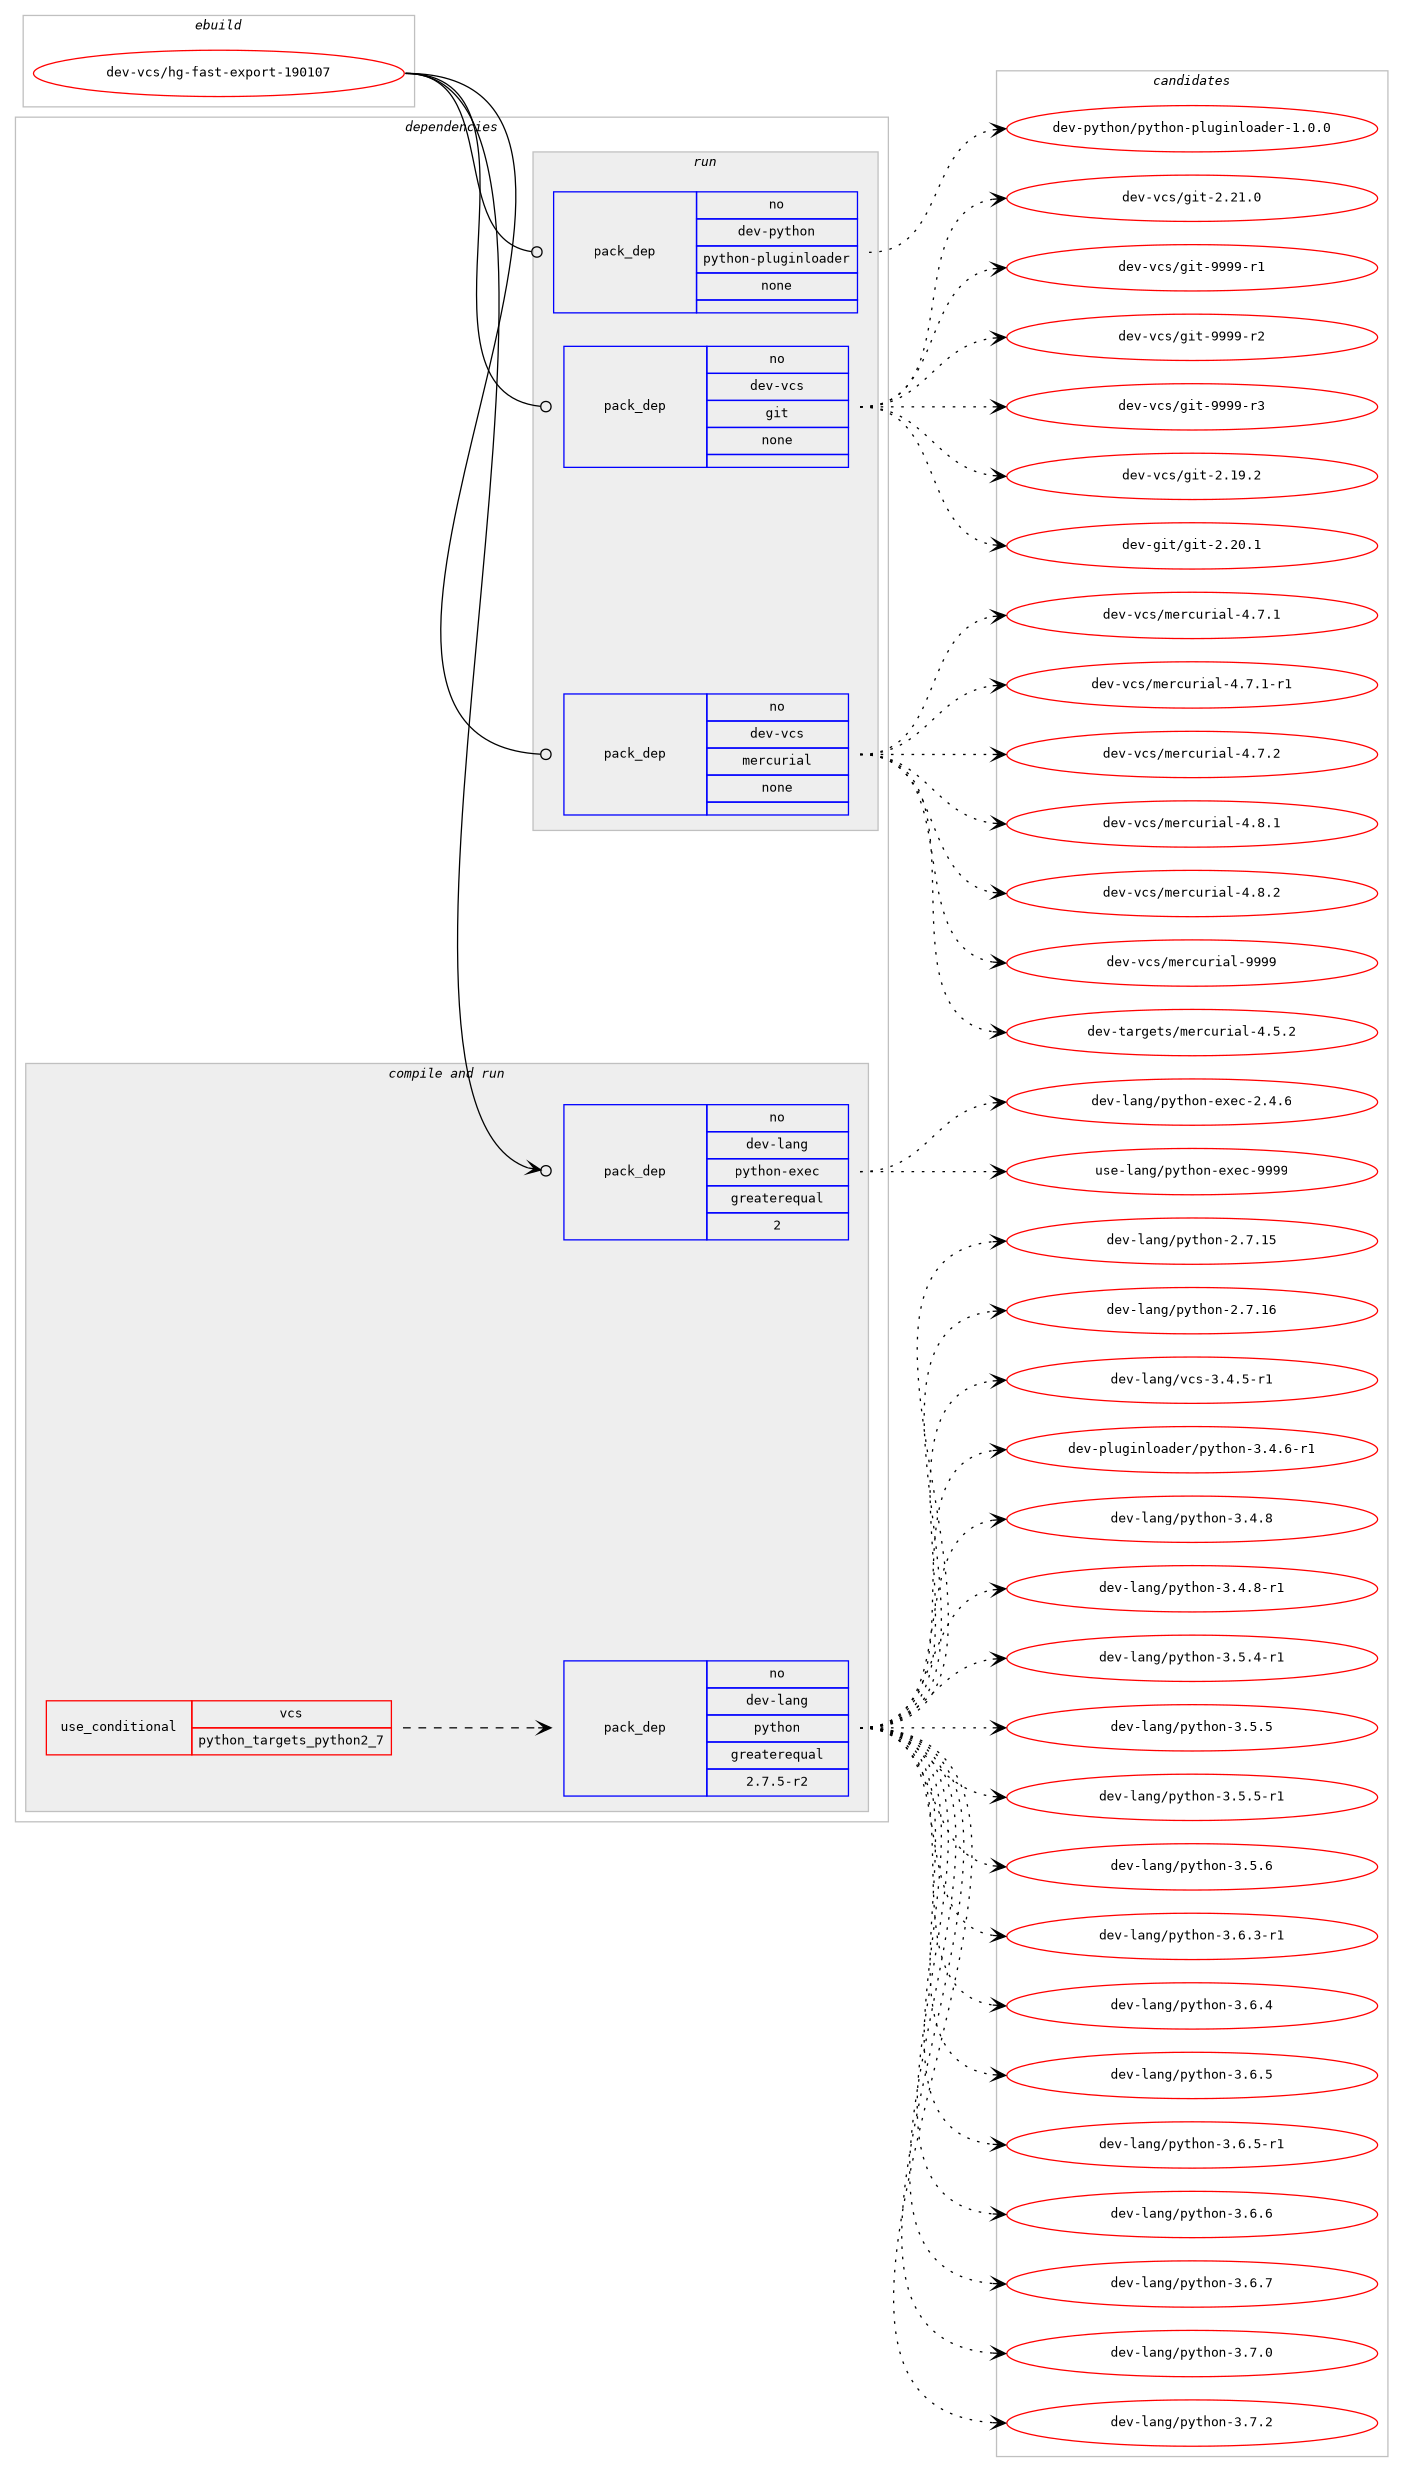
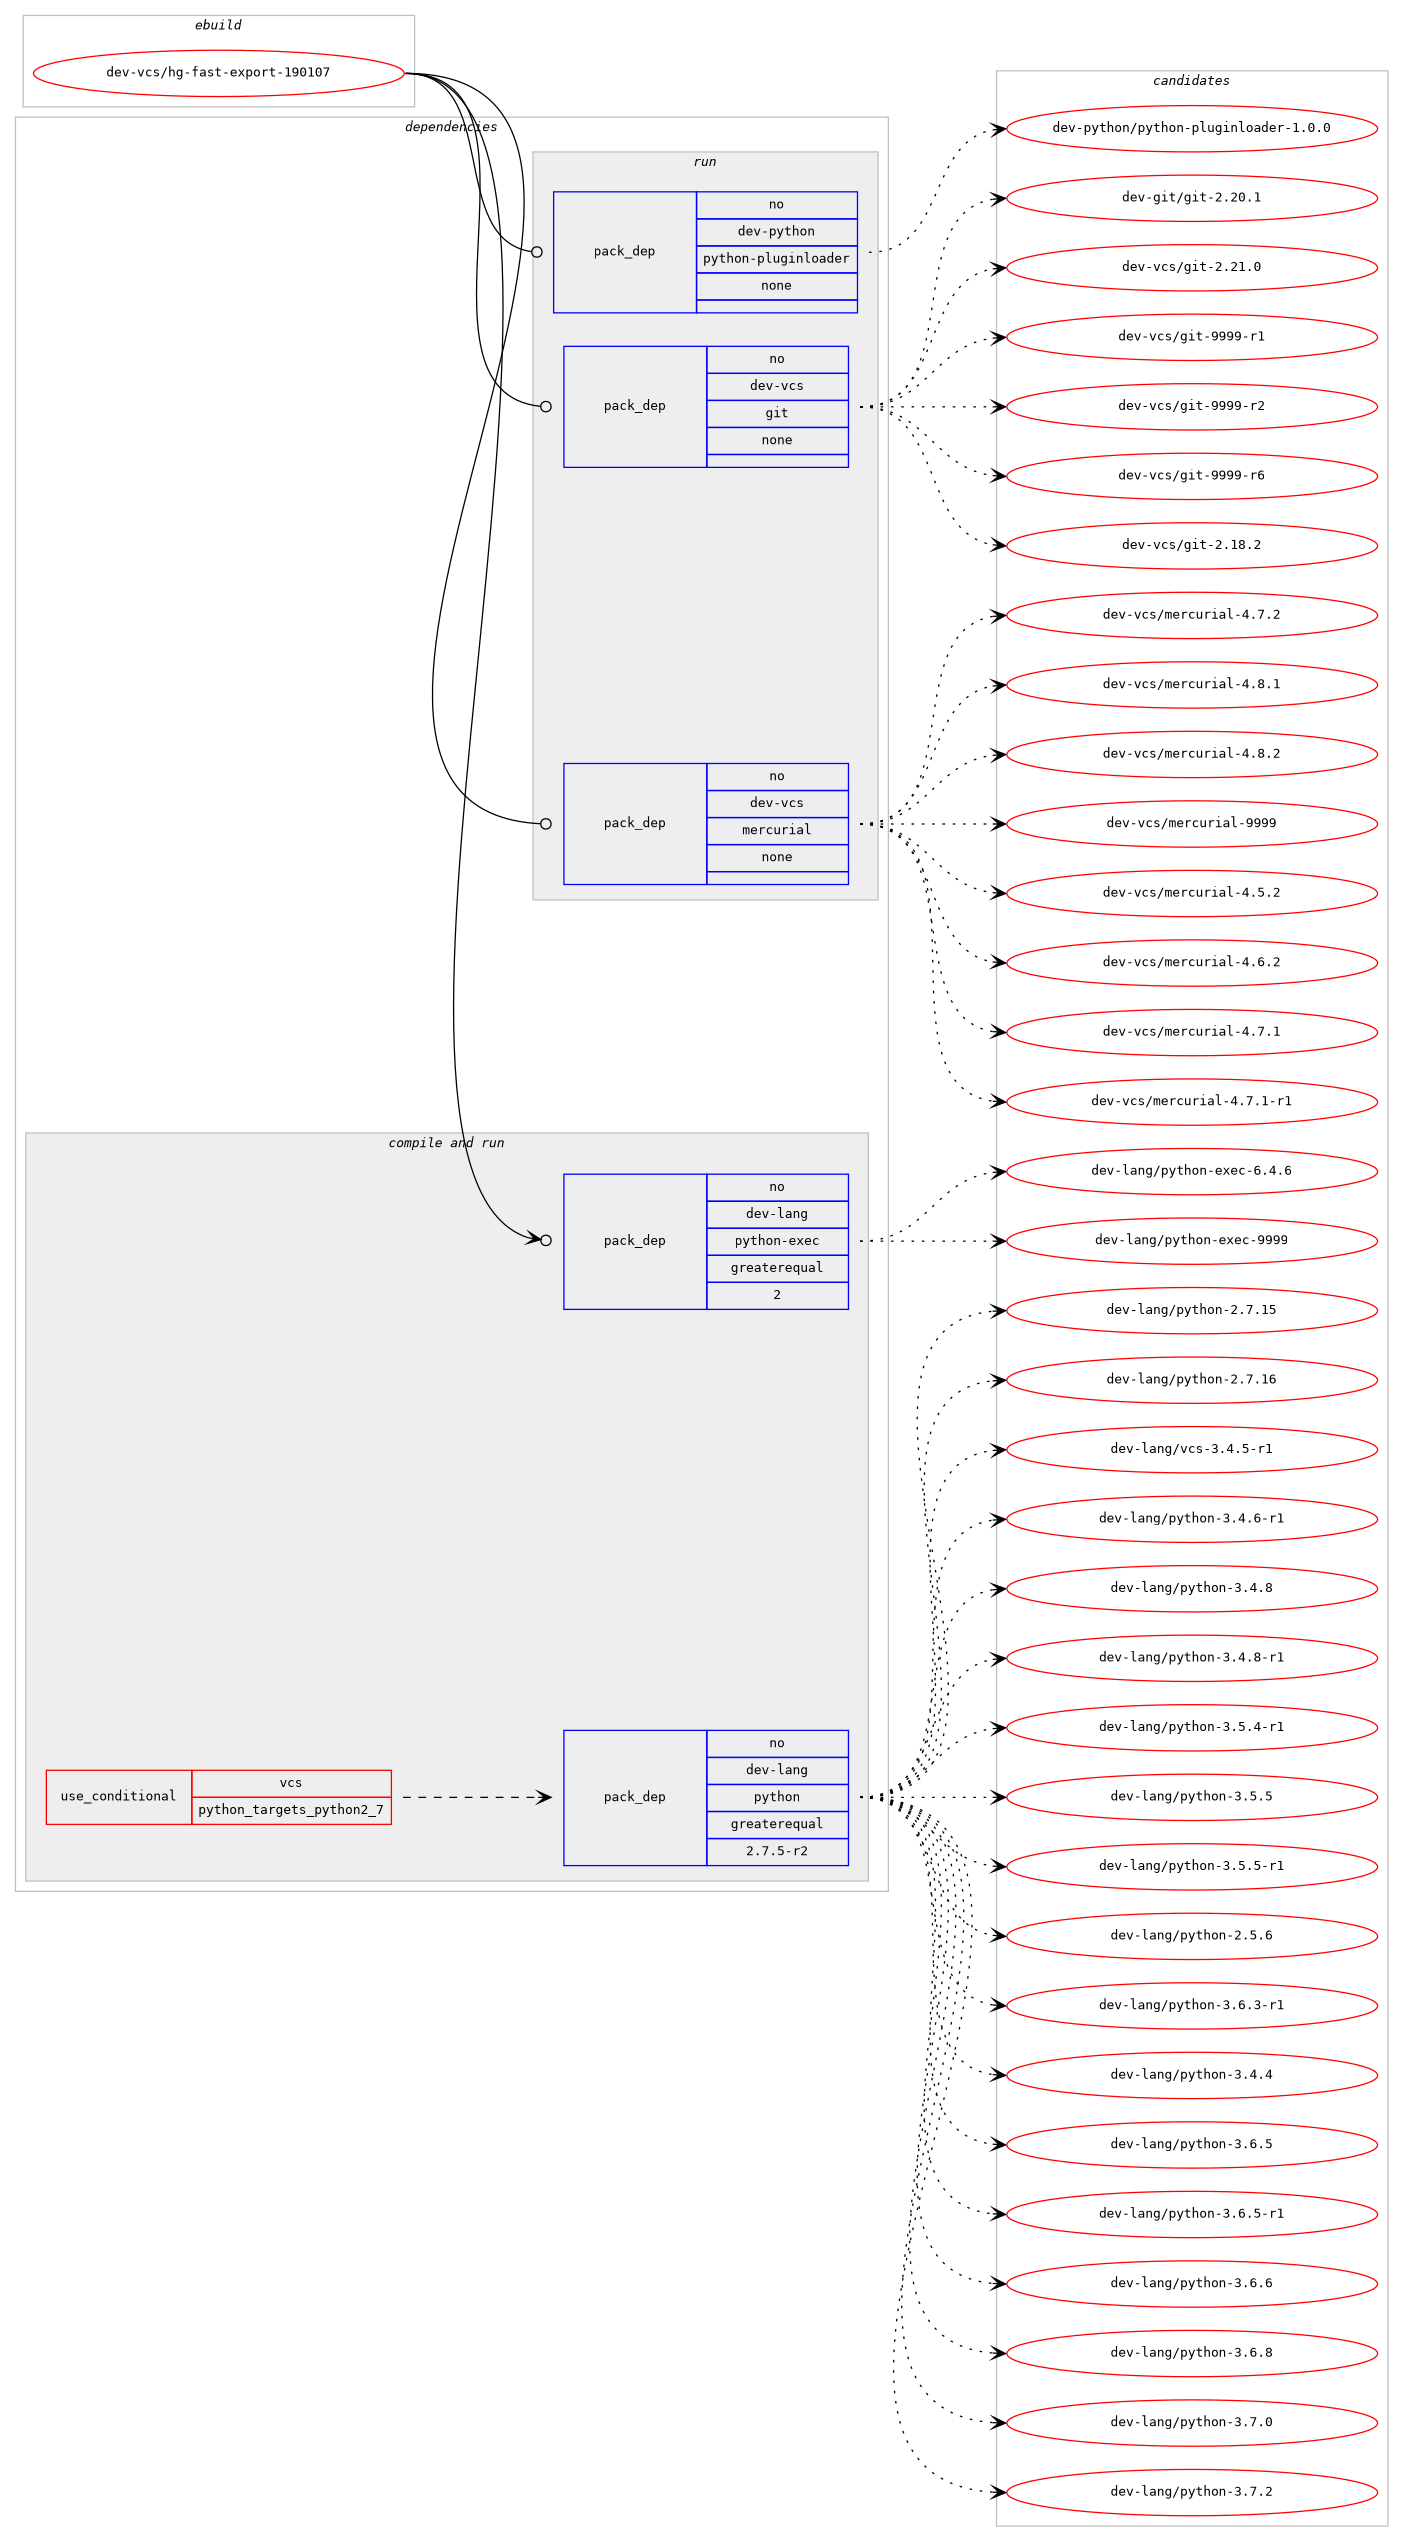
  digraph {
    compound=true
    concentrate=true
    fontname="DejaVu Sans Mono"
    fontsize=10
    newrank=true
    rankdir=LR
    ranksep=1.5
    node [color=red fontname="DejaVu Sans Mono" fontsize=10]
    edge [arrowhead=vee fontname="DejaVu Sans Mono" headport=w style=dotted tailport=e weight=100]
    n1 [label="dev-vcs/hg-fast-export-190107" width=4]
    n2 [color=blue label=<<TABLE BORDER="0" CELLBORDER="1" CELLSPACING="0" CELLPADDING="4" WIDTH="220"><TR><TD ROWSPAN="6" CELLPADDING="30">pack_dep</TD></TR><TR><TD WIDTH="110">no</TD></TR><TR><TD>dev-lang</TD></TR><TR><TD>python</TD></TR><TR><TD>greaterequal</TD></TR><TR><TD>2.7.5-r2</TD></TR></TABLE>> shape=none]
    n3 [label=<<TABLE BORDER="0" CELLBORDER="1" CELLSPACING="0" CELLPADDING="4"><TR><TD ROWSPAN="3" CELLPADDING="10">use_conditional</TD></TR><TR><TD>vcs</TD></TR><TR><TD>python_targets_python2_7</TD></TR></TABLE>> shape=none]
    n4 [color=blue label=<<TABLE BORDER="0" CELLBORDER="1" CELLSPACING="0" CELLPADDING="4" WIDTH="220"><TR><TD ROWSPAN="6" CELLPADDING="30">pack_dep</TD></TR><TR><TD WIDTH="110">no</TD></TR><TR><TD>dev-lang</TD></TR><TR><TD>python-exec</TD></TR><TR><TD>greaterequal</TD></TR><TR><TD>2</TD></TR></TABLE>> shape=none]
    n5 [color=blue label=<<TABLE BORDER="0" CELLBORDER="1" CELLSPACING="0" CELLPADDING="4" WIDTH="220"><TR><TD ROWSPAN="6" CELLPADDING="30">pack_dep</TD></TR><TR><TD WIDTH="110">no</TD></TR><TR><TD>dev-python</TD></TR><TR><TD>python-pluginloader</TD></TR><TR><TD>none</TD></TR><TR><TD></TD></TR></TABLE>> shape=none]
    n6 [color=blue label=<<TABLE BORDER="0" CELLBORDER="1" CELLSPACING="0" CELLPADDING="4" WIDTH="220"><TR><TD ROWSPAN="6" CELLPADDING="30">pack_dep</TD></TR><TR><TD WIDTH="110">no</TD></TR><TR><TD>dev-vcs</TD></TR><TR><TD>git</TD></TR><TR><TD>none</TD></TR><TR><TD></TD></TR></TABLE>> shape=none]
    n7 [color=blue label=<<TABLE BORDER="0" CELLBORDER="1" CELLSPACING="0" CELLPADDING="4" WIDTH="220"><TR><TD ROWSPAN="6" CELLPADDING="30">pack_dep</TD></TR><TR><TD WIDTH="110">no</TD></TR><TR><TD>dev-vcs</TD></TR><TR><TD>mercurial</TD></TR><TR><TD>none</TD></TR><TR><TD></TD></TR></TABLE>> shape=none]
    n8 [label="dev-lang/python-2.7.15" width=4]
    n9 [label="dev-lang/python-2.7.16" width=4]
    n10 [label="dev-lang/vcs-3.4.5-r1" width=4]
-   n11 [label="dev-pluginloader/python-3.4.6-r1" width=4]
+   n11 [label="dev-lang/python-3.4.6-r1" width=4]
    n12 [label="dev-lang/python-3.4.8" width=4]
    n13 [label="dev-lang/python-3.4.8-r1" width=4]
    n14 [label="dev-lang/python-3.5.4-r1" width=4]
    n15 [label="dev-lang/python-3.5.5" width=4]
    n16 [label="dev-lang/python-3.5.5-r1" width=4]
-   n17 [label="dev-lang/python-3.5.6" width=4]
+   n17 [label="dev-lang/python-2.5.6" width=4]
    n18 [label="dev-lang/python-3.6.3-r1" width=4]
-   n19 [label="dev-lang/python-3.6.4" width=4]
+   n19 [label="dev-lang/python-3.4.4" width=4]
    n20 [label="dev-lang/python-3.6.5" width=4]
    n21 [label="dev-lang/python-3.6.5-r1" width=4]
    n22 [label="dev-lang/python-3.6.6" width=4]
-   n23 [label="dev-lang/python-3.6.7" width=4]
+   n23 [label="dev-lang/python-3.6.8" width=4]
    n24 [label="dev-lang/python-3.7.0" width=4]
    n25 [label="dev-lang/python-3.7.2" width=4]
-   n26 [label="dev-lang/python-exec-2.4.6" width=4]
-   n27 [label="use-lang/python-exec-9999" width=4]
-   n28 [label="dev-targets/mercurial-4.5.2" width=4]
+   n26 [label="dev-lang/python-exec-6.4.6" width=4]
+   n27 [label="dev-lang/python-exec-9999" width=4]
+   n28 [label="dev-vcs/mercurial-4.5.2" width=4]
+   n29 [label="dev-vcs/mercurial-4.6.2" width=4]
    n30 [label="dev-vcs/mercurial-4.7.1" width=4]
    n31 [label="dev-vcs/mercurial-4.7.1-r1" width=4]
    n32 [label="dev-vcs/mercurial-4.7.2" width=4]
    n33 [label="dev-vcs/mercurial-4.8.1" width=4]
    n34 [label="dev-vcs/mercurial-4.8.2" width=4]
    n35 [label="dev-vcs/mercurial-9999" width=4]
    n36 [label="dev-python/python-pluginloader-1.0.0" width=4]
-   n37 [label="dev-vcs/git-2.19.2" width=4]
+   n37 [label="dev-vcs/git-2.18.2" width=4]
    n38 [label="dev-git/git-2.20.1" width=4]
    n39 [label="dev-vcs/git-2.21.0" width=4]
    n40 [label="dev-vcs/git-9999-r1" width=4]
    n41 [label="dev-vcs/git-9999-r2" width=4]
-   n42 [label="dev-vcs/git-9999-r3" width=4]
+   n42 [label="dev-vcs/git-9999-r6" width=4]
    subgraph cluster_1 {
      color=gray
      label=<<i>ebuild</i>>
      rank=same
      n1
    }
    subgraph cluster_2 {
      color=gray
      label=<<i>dependencies</i>>
      subgraph cluster_3 {
        color=gray
        fillcolor="#eeeeee"
        label=<<i>compile</i>>
        style=filled
      }
      subgraph cluster_4 {
        color=gray
        fillcolor="#eeeeee"
        label=<<i>compile and run</i>>
        style=filled
        subgraph sub_5 {
          color=gray
          fillcolor="#eeeeee"
          label=<<i>compile and run</i>>
          style=filled
          n3
          subgraph sub_6 {
            color=gray
            fillcolor="#eeeeee"
            label=<<i>compile and run</i>>
            style=filled
            n2
          }
        }
        subgraph sub_7 {
          color=gray
          fillcolor="#eeeeee"
          label=<<i>compile and run</i>>
          style=filled
          n4
        }
      }
      subgraph cluster_8 {
        color=gray
        fillcolor="#eeeeee"
        label=<<i>run</i>>
        style=filled
        subgraph sub_9 {
          color=gray
          fillcolor="#eeeeee"
          label=<<i>run</i>>
          style=filled
          n5
        }
        subgraph sub_10 {
          color=gray
          fillcolor="#eeeeee"
          label=<<i>run</i>>
          style=filled
          n6
        }
        subgraph sub_11 {
          color=gray
          fillcolor="#eeeeee"
          label=<<i>run</i>>
          style=filled
          n7
        }
      }
    }
    subgraph cluster_12 {
      color=gray
      label=<<i>candidates</i>>
      rank=same
      subgraph sub_13 {
        color=black
        label=<<i>candidates</i>>
        nodesep=1
        rank=same
        n8
        n9
        n10
        n11
        n12
        n13
        n14
        n15
        n16
        n17
        n18
        n19
        n20
        n21
        n22
        n23
        n24
        n25
      }
      subgraph sub_14 {
        color=black
        label=<<i>candidates</i>>
        nodesep=1
        rank=same
        n26
        n27
      }
      subgraph sub_15 {
        color=black
        label=<<i>candidates</i>>
        nodesep=1
        rank=same
        n28
+       n29
        n30
        n31
        n32
        n33
        n34
        n35
      }
      subgraph sub_16 {
        color=black
        label=<<i>candidates</i>>
        nodesep=1
        rank=same
        n36
      }
      subgraph sub_17 {
        color=black
        label=<<i>candidates</i>>
        nodesep=1
        rank=same
        n37
        n38
        n39
        n40
        n41
        n42
      }
    }
    n1 -> n4 [arrowhead=odotvee style=solid weight=20]
    n1 -> n5 [arrowhead=odot style=solid weight=20]
    n1 -> n6 [arrowhead=odot style=solid weight=20]
    n1 -> n7 [arrowhead=odot style=solid weight=20]
    n2 -> n8
    n2 -> n9
    n2 -> n10
    n2 -> n11
    n2 -> n12
    n2 -> n13
    n2 -> n14
    n2 -> n15
    n2 -> n16
    n2 -> n17
    n2 -> n18
    n2 -> n19
    n2 -> n20
    n2 -> n21
    n2 -> n22
    n2 -> n23
    n2 -> n24
    n2 -> n25
    n3 -> n2 [style=dashed weight=20]
    n4 -> n26
    n4 -> n27
    n5 -> n36
    n6 -> n37
    n6 -> n38
    n6 -> n39
    n6 -> n40
    n6 -> n41
    n6 -> n42
    n7 -> n28
+   n7 -> n29
    n7 -> n30
    n7 -> n31
    n7 -> n32
    n7 -> n33
    n7 -> n34
    n7 -> n35
  }
